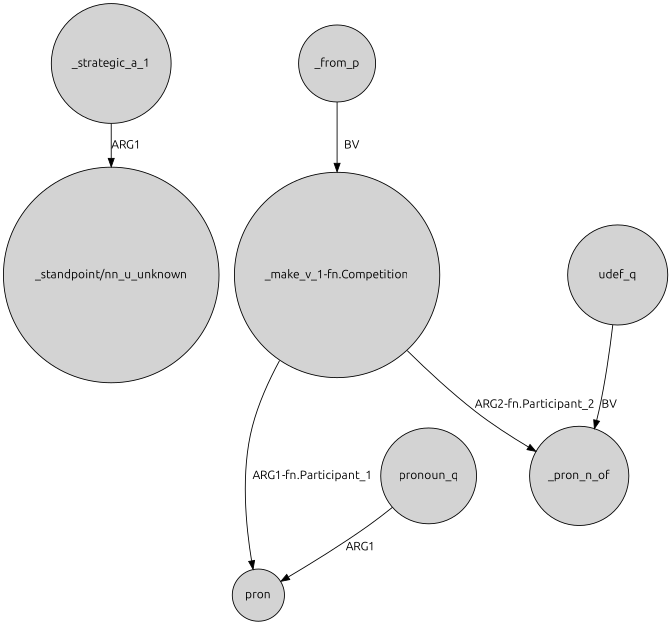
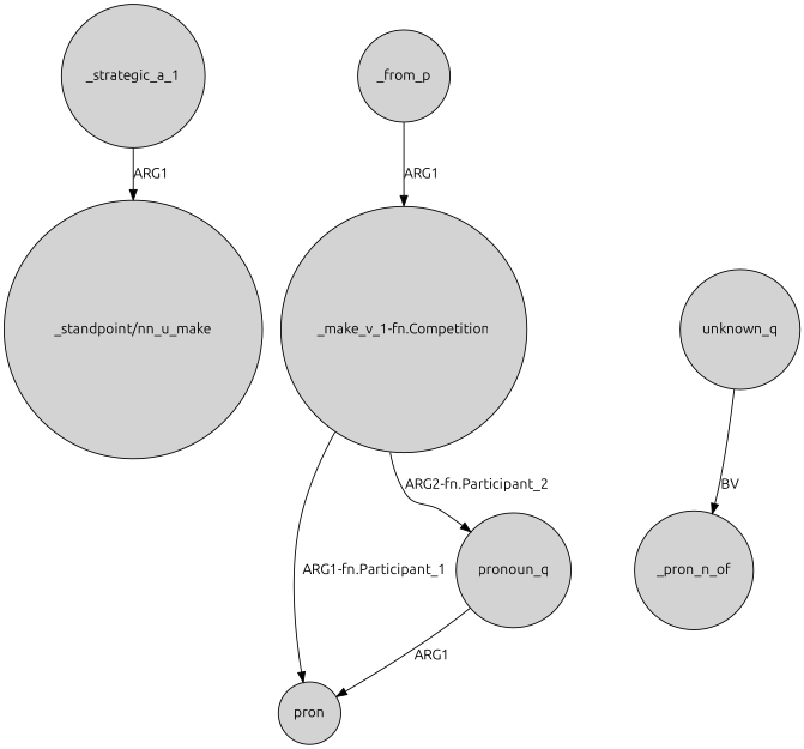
  digraph {
    fontname=Ubuntu
    node [fontname=Ubuntu shape=circle style=filled]
    edge [fontname=Ubuntu]
    _strategic_a_1
-   "_standpoint/nn_u_unknown"
+   "_standpoint/nn_u_unknown" [label="_standpoint/nn_u_make"]
    n3 [label=_pron_n_of]
    "_make_v_1-fn.Competition"
    pron
    _from_p
    pronoun_q
-   udef_q
+   udef_q [label=unknown_q]
    _strategic_a_1 -> "_standpoint/nn_u_unknown" [label=ARG1]
-   "_make_v_1-fn.Competition" -> n3 [label="ARG2-fn.Participant_2"]
+   "_make_v_1-fn.Competition" -> pronoun_q [label="ARG2-fn.Participant_2"]
    "_make_v_1-fn.Competition" -> pron [label="ARG1-fn.Participant_1"]
-   _from_p -> "_make_v_1-fn.Competition" [label=BV]
+   _from_p -> "_make_v_1-fn.Competition" [label=ARG1]
    pronoun_q -> pron [label=ARG1]
    udef_q -> n3 [label=BV]
  }
